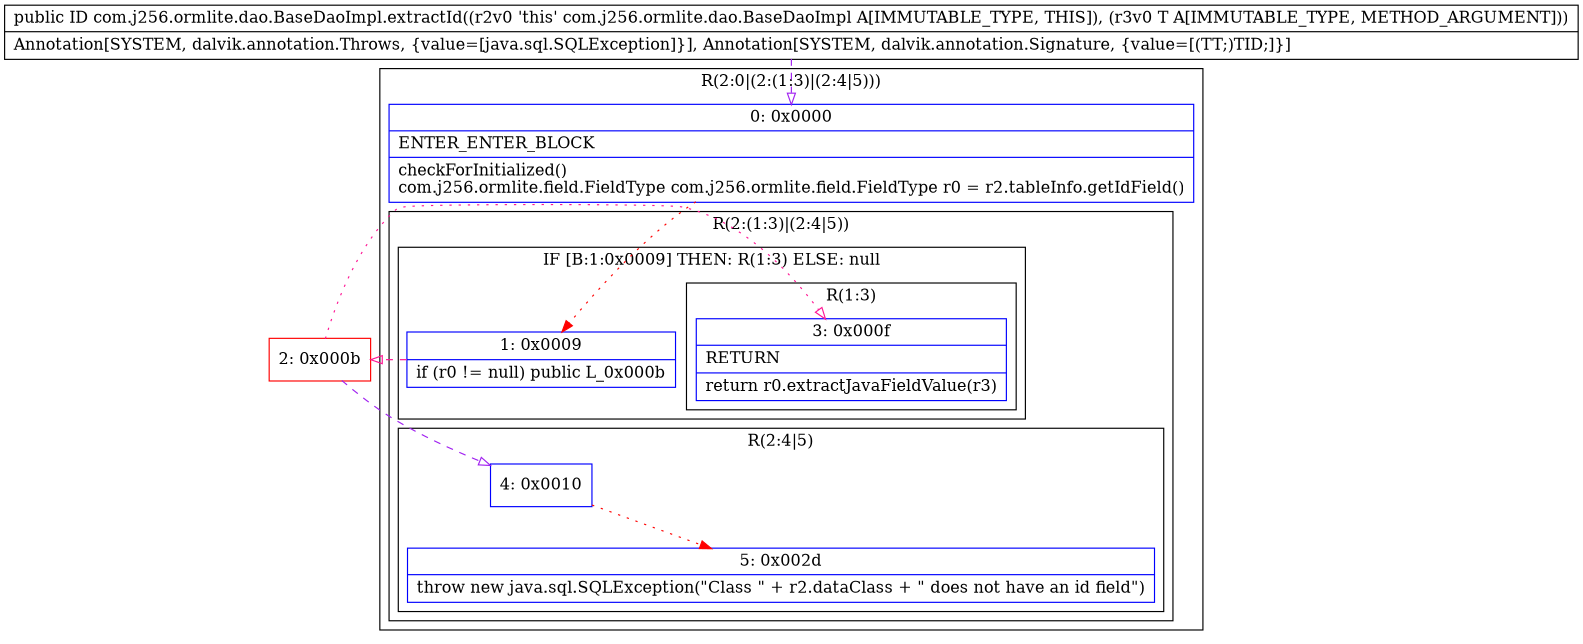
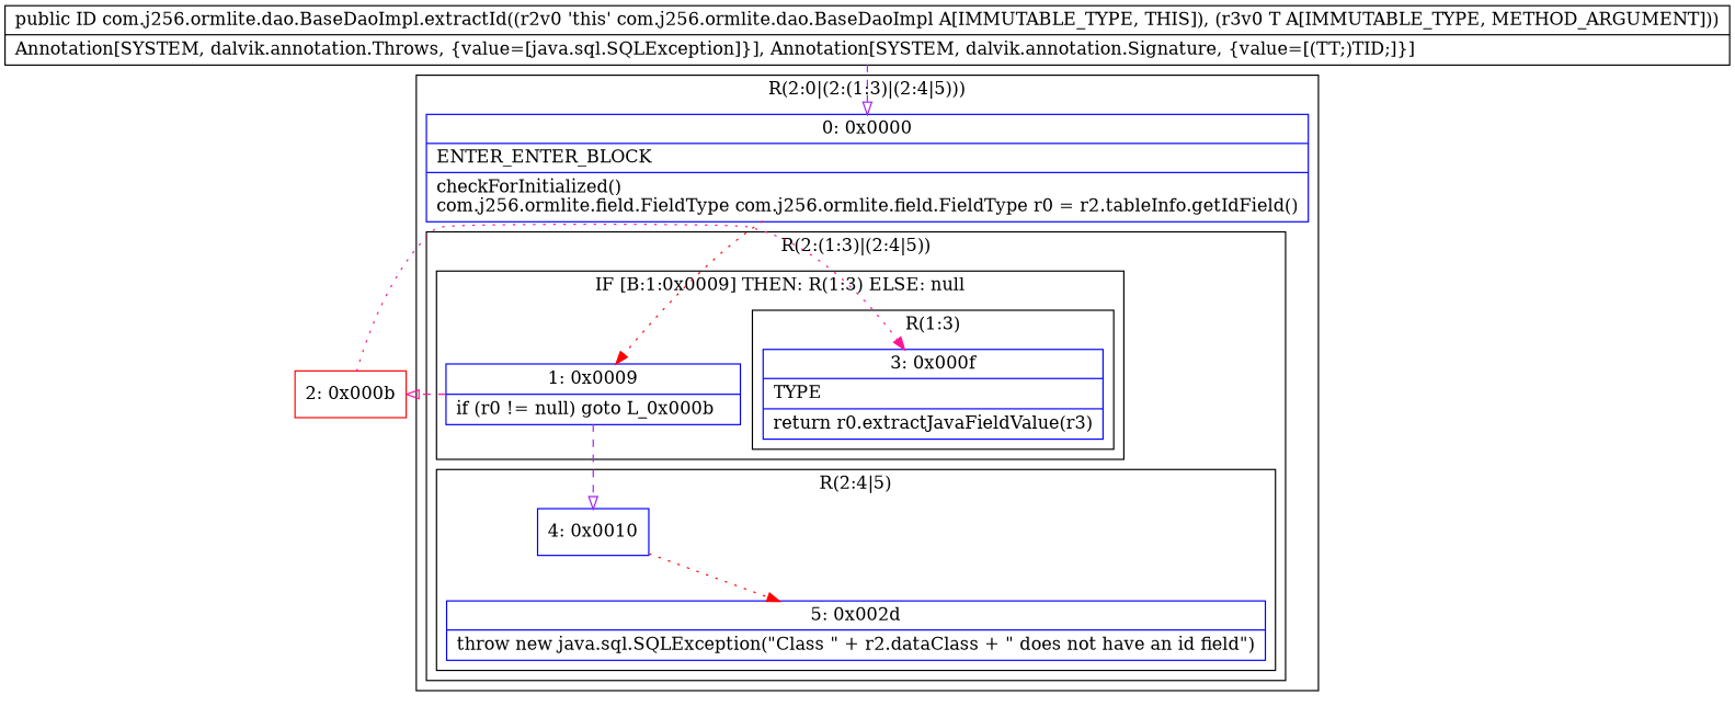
  digraph {
    node [color=blue shape=record]
    edge [arrowhead=onormal color=purple style=dashed]
-   n1 [label="{3\:\ 0x000f|RETURN\l|return r0.extractJavaFieldValue(r3)\l}"]
-   n2 [label="{1\:\ 0x0009|if (r0 != null) public L_0x000b\l}"]
+   n1 [label="{3\:\ 0x000f|TYPE\l|return r0.extractJavaFieldValue(r3)\l}"]
+   n2 [label="{1\:\ 0x0009|if (r0 != null) goto L_0x000b\l}"]
    n3 [label="{4\:\ 0x0010}"]
    n4 [label="{5\:\ 0x002d|throw new java.sql.SQLException(\"Class \" + r2.dataClass + \" does not have an id field\")\l}"]
    n5 [label="{0\:\ 0x0000|ENTER_ENTER_BLOCK\l|checkForInitialized()\lcom.j256.ormlite.field.FieldType com.j256.ormlite.field.FieldType r0 = r2.tableInfo.getIdField()\l}"]
    n6 [color=red label="{2\:\ 0x000b}"]
    n7 [label="{public ID com.j256.ormlite.dao.BaseDaoImpl.extractId((r2v0 'this' com.j256.ormlite.dao.BaseDaoImpl A[IMMUTABLE_TYPE, THIS]), (r3v0 T A[IMMUTABLE_TYPE, METHOD_ARGUMENT]))  | Annotation[SYSTEM, dalvik.annotation.Throws, \{value=[java.sql.SQLException]\}], Annotation[SYSTEM, dalvik.annotation.Signature, \{value=[(TT;)TID;]\}]\l}" color=""]
    subgraph cluster_1 {
      label="R(2:0|(2:(1:3)|(2:4|5)))"
      n5
      subgraph cluster_2 {
        label="R(2:(1:3)|(2:4|5))"
        subgraph cluster_3 {
          label="IF [B:1:0x0009] THEN: R(1:3) ELSE: null"
          n2
          subgraph cluster_4 {
            label="R(1:3)"
            n1
          }
        }
        subgraph cluster_5 {
          label="R(2:4|5)"
          n3
          n4
        }
      }
    }
-   n6 -> n3
+   n2 -> n3
    n2 -> n6 [color=deeppink]
    n3 -> n4 [arrowhead=normal color=red style=dotted]
    n5 -> n2 [arrowhead=normal color=red style=dotted]
-   n6 -> n1 [color=deeppink style=dotted]
+   n6 -> n1 [arrowhead=normal color=deeppink style=dotted]
    n7 -> n5
  }
